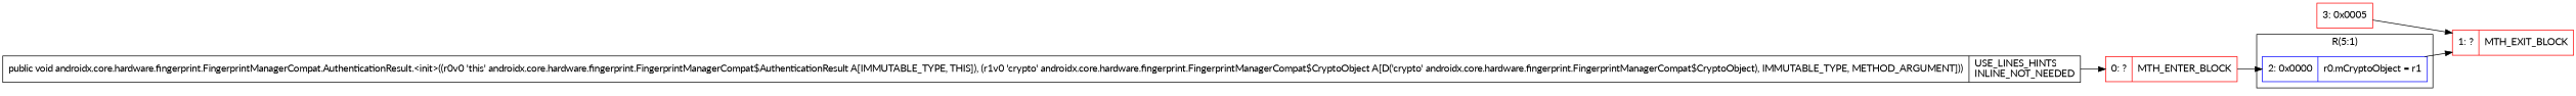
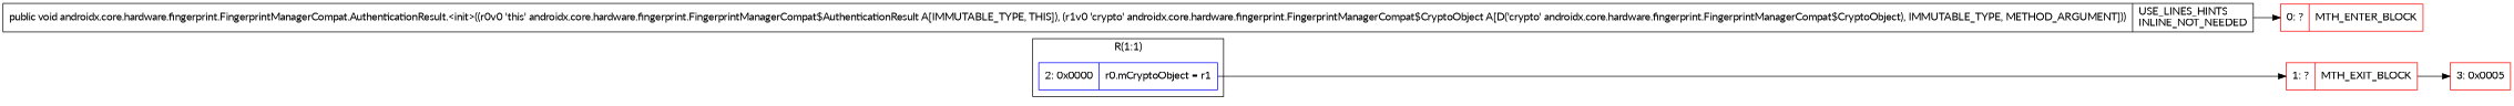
  digraph {
    fontname=Lato
    rankdir=LR
    node [color=red fontname=Lato shape=record]
    edge [fontname=Lato]
    n1 [color=blue label="{2\:\ 0x0000|r0.mCryptoObject = r1\l}"]
    n2 [label="{1\:\ ?|MTH_EXIT_BLOCK\l}"]
    n3 [label="{3\:\ 0x0005}"]
    n4 [label="{0\:\ ?|MTH_ENTER_BLOCK\l}"]
    n5 [label="{public void androidx.core.hardware.fingerprint.FingerprintManagerCompat.AuthenticationResult.\<init\>((r0v0 'this' androidx.core.hardware.fingerprint.FingerprintManagerCompat$AuthenticationResult A[IMMUTABLE_TYPE, THIS]), (r1v0 'crypto' androidx.core.hardware.fingerprint.FingerprintManagerCompat$CryptoObject A[D('crypto' androidx.core.hardware.fingerprint.FingerprintManagerCompat$CryptoObject), IMMUTABLE_TYPE, METHOD_ARGUMENT]))  | USE_LINES_HINTS\lINLINE_NOT_NEEDED\l}" color=""]
    subgraph cluster_1 {
-     label="R(5:1)"
+     label="R(1:1)"
      n1
    }
    n1 -> n2
-   n3 -> n2
-   n4 -> n1
+   n2 -> n3
    n5 -> n4
  }
